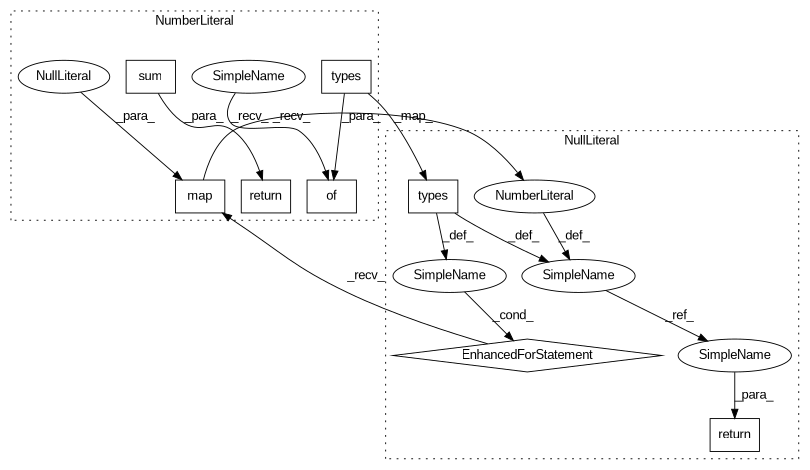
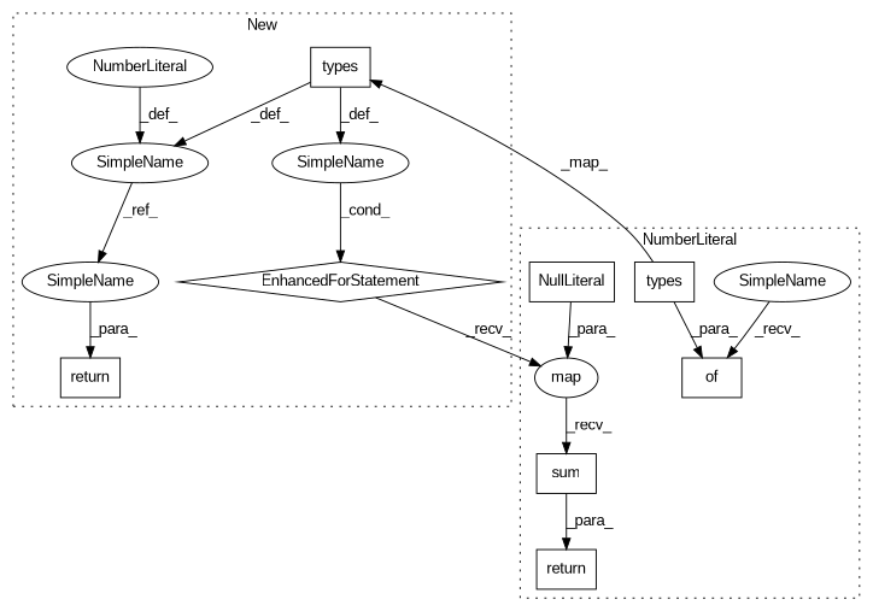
  digraph {
    fontname="Liberation Sans"
    node [a=32 fontname="Liberation Sans" l=7 shape=box]
    edge [fontname="Liberation Sans"]
    n1 [label=types s=3736]
    n2 [l="4,2" label=of s="3732,3743"]
    n3 [l=5 label=sum s=3774]
-   n4 [l="5,2" label=map s="3746,3771"]
-   n5 [a=33 l=20 label=NullLiteral s=3751 shape=ellipse]
+   n4 [l="5,2" label=map s="3746,3771" shape=ellipse]
+   n5 [a=33 l=20 label=NullLiteral s=3751]
    n6 [a=41 label=return s=3715]
    n7 [a=42 l=9 label=SimpleName s=3722 shape=ellipse]
    n8 [label=types s=3720]
    n9 [a=42 l=4 label=SimpleName s=3713 shape=ellipse]
    n10 [a=70 l="6,11" label=EnhancedForStatement s="3703,3727" shape=diamond]
    n11 [a=42 l=6 label=SimpleName s=3752 shape=ellipse]
    n12 [a=41 label=return s=3804]
    n13 [a=34 l=1 label=NumberLiteral s=3692 shape=ellipse]
    n14 [a=42 l=6 label=SimpleName s=3811 shape=ellipse]
    subgraph cluster_1 {
      label=NumberLiteral
      style=dotted
      n1
      n2
      n3
      n4
      n5
      n6
      n7
    }
    subgraph cluster_2 {
-     label=NullLiteral
+     label=New
      style=dotted
      n8
      n9
      n10
      n11
      n12
      n13
      n14
    }
    n1 -> n2 [label=_para_]
    n1 -> n8 [label=_map_]
    n3 -> n6 [label=_para_]
-   n4 -> n13 [label=_recv_]
+   n4 -> n3 [label=_recv_]
    n5 -> n4 [label=_para_]
    n7 -> n2 [label=_recv_]
    n8 -> n9 [label=_def_]
    n8 -> n11 [label=_def_]
    n9 -> n10 [label=_cond_]
    n10 -> n4 [label=_recv_]
    n11 -> n14 [label=_ref_]
    n13 -> n11 [label=_def_]
    n14 -> n12 [label=_para_]
  }
